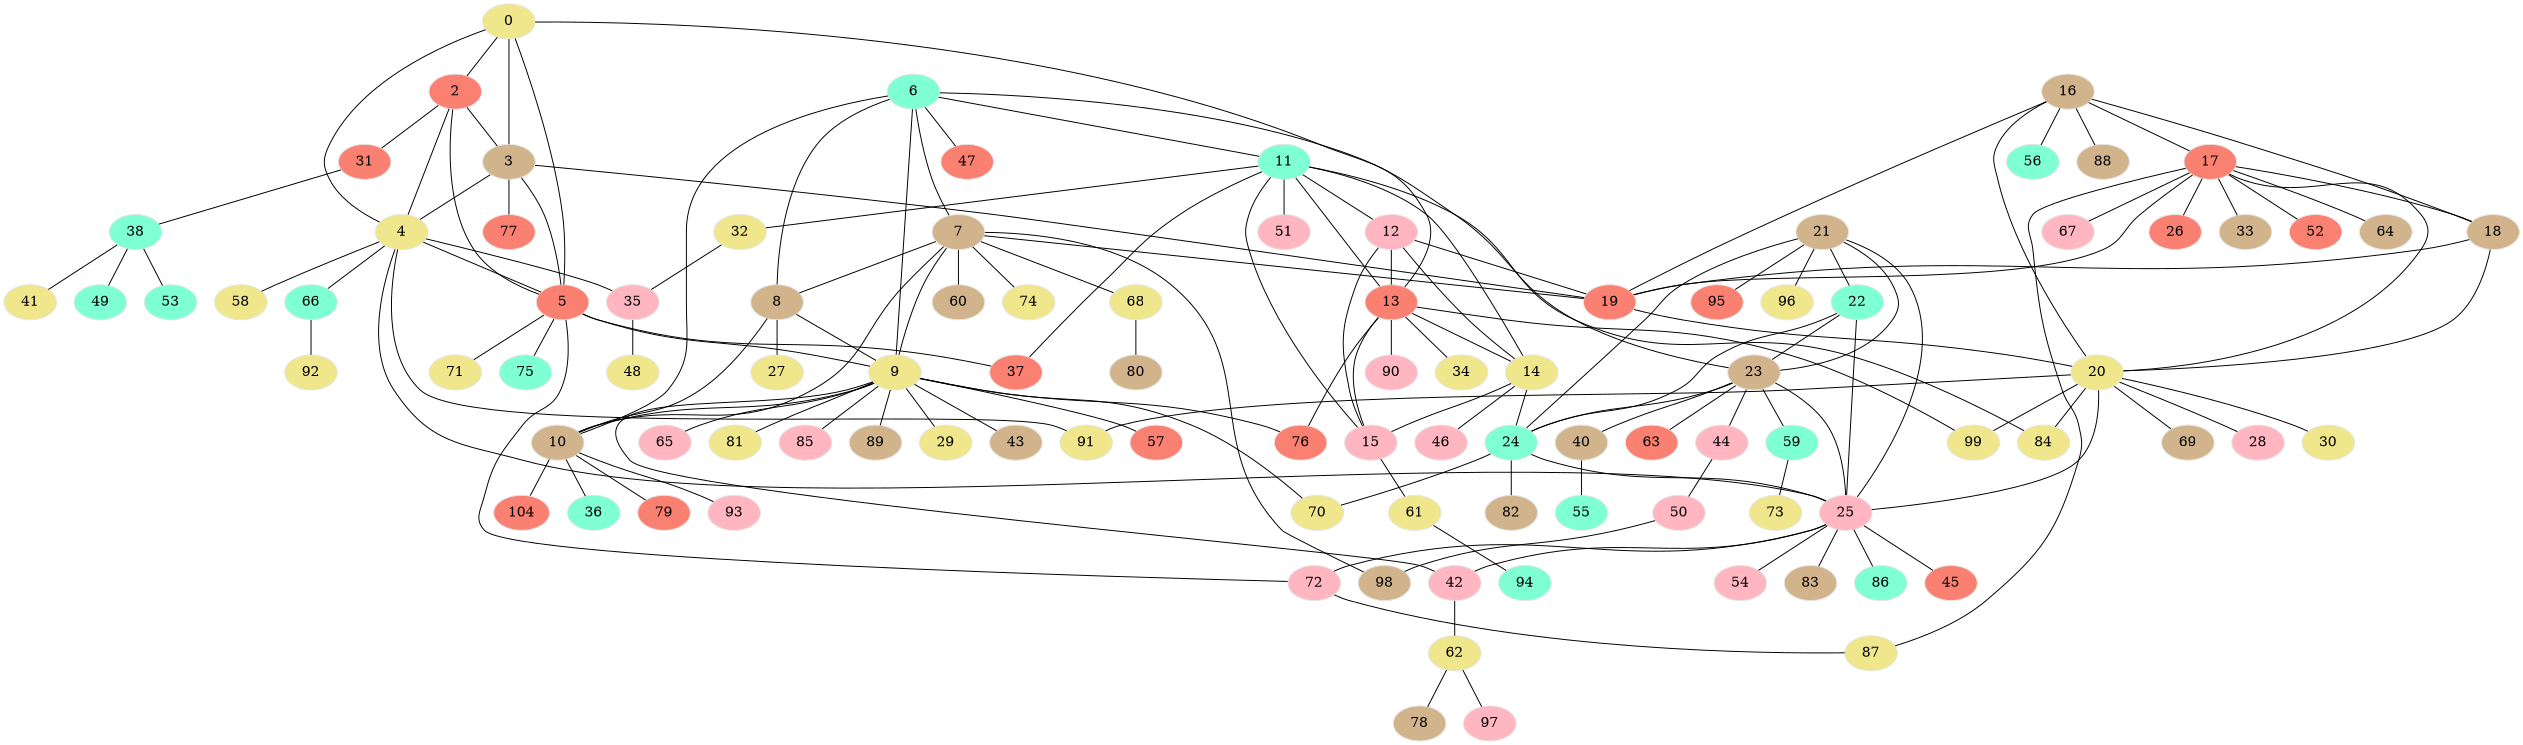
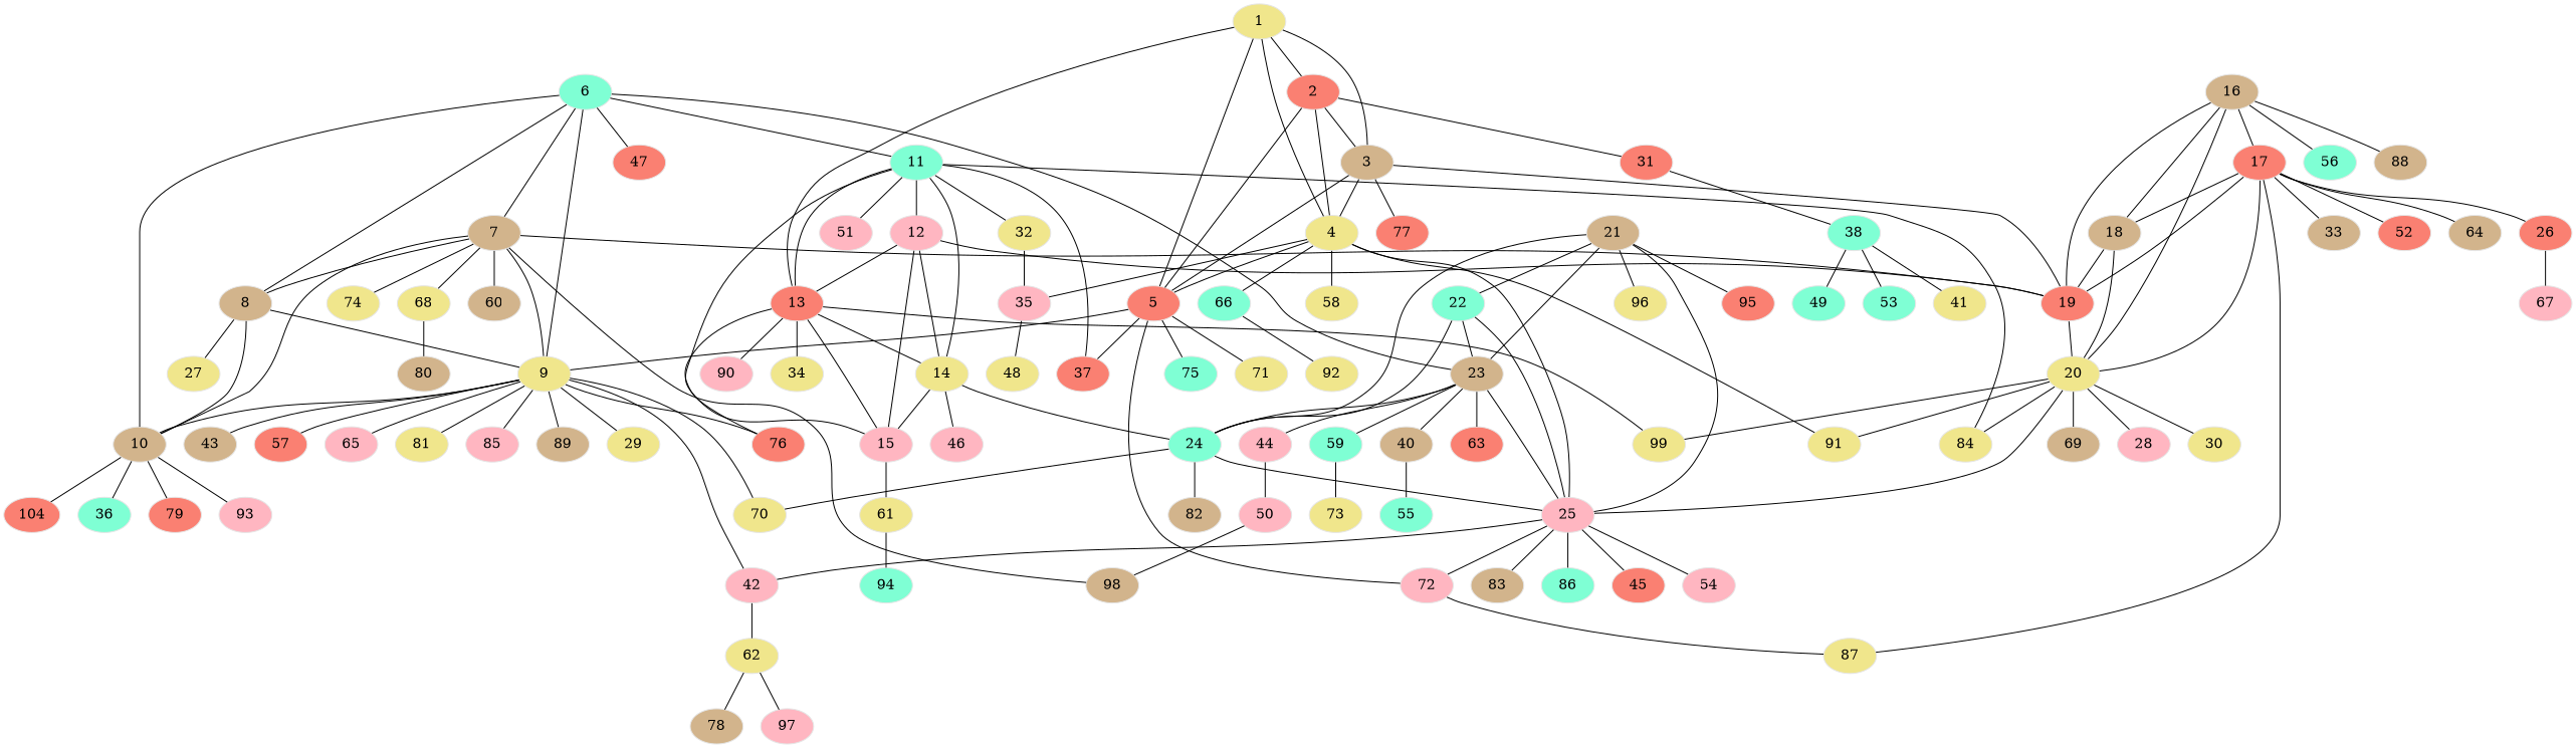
  graph {
    node [color=gray90 fillcolor=khaki style=filled]
    2 [fillcolor=salmon]
-   1 [label=0]
+   1
    3 [fillcolor=tan]
    4
    5 [fillcolor=salmon]
    13 [fillcolor=salmon]
    31 [fillcolor=salmon]
    19 [fillcolor=salmon]
    77 [fillcolor=salmon]
    25 [fillcolor=lightpink]
    35 [fillcolor=lightpink]
    58
    66 [fillcolor=aquamarine]
    91
    9
    37 [fillcolor=salmon]
    71
    72 [fillcolor=lightpink]
    75 [fillcolor=aquamarine]
    76 [fillcolor=salmon]
    14
    15 [fillcolor=lightpink]
    34
    90 [fillcolor=lightpink]
    99
    38 [fillcolor=aquamarine]
    20
    42 [fillcolor=lightpink]
    45 [fillcolor=salmon]
    54 [fillcolor=lightpink]
    83 [fillcolor=tan]
    86 [fillcolor=aquamarine]
    48
    92
    10 [fillcolor=tan]
    29
    43 [fillcolor=tan]
    57 [fillcolor=salmon]
    65 [fillcolor=lightpink]
    70
    81
    85 [fillcolor=lightpink]
    89 [fillcolor=tan]
    87
    6 [fillcolor=aquamarine]
    7 [fillcolor=tan]
    8 [fillcolor=tan]
    11 [fillcolor=aquamarine]
    23 [fillcolor=tan]
    47 [fillcolor=salmon]
    60 [fillcolor=tan]
    68
    74
    98 [fillcolor=tan]
    27
    36 [fillcolor=aquamarine]
    79 [fillcolor=salmon]
    93 [fillcolor=lightpink]
    n59 [fillcolor=salmon label=104]
    12 [fillcolor=lightpink]
    32
    51 [fillcolor=lightpink]
    84
    24 [fillcolor=aquamarine]
    40 [fillcolor=tan]
    44 [fillcolor=lightpink]
    59 [fillcolor=aquamarine]
    63 [fillcolor=salmon]
    80 [fillcolor=tan]
    62
    46 [fillcolor=lightpink]
    61
    82 [fillcolor=tan]
    16 [fillcolor=tan]
    17 [fillcolor=salmon]
    18 [fillcolor=tan]
    56 [fillcolor=aquamarine]
    88 [fillcolor=tan]
    26 [fillcolor=salmon]
    33 [fillcolor=tan]
    52 [fillcolor=salmon]
    64 [fillcolor=tan]
    67 [fillcolor=lightpink]
    28 [fillcolor=lightpink]
    30
    69 [fillcolor=tan]
    21 [fillcolor=tan]
    22 [fillcolor=aquamarine]
    95 [fillcolor=salmon]
    96
    55 [fillcolor=aquamarine]
    50 [fillcolor=lightpink]
    73
    41
    49 [fillcolor=aquamarine]
    53 [fillcolor=aquamarine]
    78 [fillcolor=tan]
    97 [fillcolor=lightpink]
    94 [fillcolor=aquamarine]
    2 -- 3
    2 -- 4
    2 -- 5
    2 -- 31
    1 -- 2
    1 -- 3
    1 -- 4
    1 -- 5
    1 -- 13
    3 -- 4
    3 -- 5
    3 -- 19
    3 -- 77
    4 -- 5
    4 -- 25
    4 -- 35
    4 -- 58
    4 -- 66
    4 -- 91
    5 -- 9
    5 -- 37
    5 -- 71
    5 -- 72
    5 -- 75
    13 -- 76
    13 -- 14
    13 -- 15
    13 -- 34
    13 -- 90
    13 -- 99
    31 -- 38
    19 -- 20
    25 -- 72
    25 -- 42
    25 -- 45
    25 -- 54
    25 -- 83
    25 -- 86
    35 -- 48
    66 -- 92
    9 -- 76
    9 -- 42
    9 -- 10
    9 -- 29
    9 -- 43
    9 -- 57
    9 -- 65
    9 -- 70
    9 -- 81
    9 -- 85
    9 -- 89
    72 -- 87
    14 -- 15
    14 -- 24
    14 -- 46
    15 -- 61
    38 -- 41
    38 -- 49
    38 -- 53
    20 -- 25
    20 -- 91
    20 -- 99
    20 -- 84
    20 -- 28
    20 -- 30
    20 -- 69
    42 -- 62
    10 -- 36
    10 -- 79
    10 -- 93
    10 -- n59
    6 -- 9
    6 -- 10
    6 -- 7
    6 -- 8
    6 -- 11
    6 -- 23
    6 -- 47
    7 -- 19
    7 -- 9
    7 -- 10
    7 -- 8
    7 -- 60
    7 -- 68
    7 -- 74
    7 -- 98
    8 -- 9
    8 -- 10
    8 -- 27
    11 -- 13
    11 -- 37
    11 -- 14
    11 -- 15
    11 -- 12
    11 -- 32
    11 -- 51
    11 -- 84
    23 -- 25
    23 -- 24
    23 -- 40
    23 -- 44
    23 -- 59
    23 -- 63
    68 -- 80
    12 -- 13
    12 -- 19
    12 -- 14
    12 -- 15
    32 -- 35
    24 -- 25
    24 -- 70
    24 -- 82
    40 -- 55
    44 -- 50
    59 -- 73
    62 -- 78
    62 -- 97
    61 -- 94
    16 -- 19
    16 -- 20
    16 -- 17
    16 -- 18
    16 -- 56
    16 -- 88
    17 -- 19
    17 -- 20
    17 -- 87
    17 -- 18
    17 -- 26
    17 -- 33
    17 -- 52
    17 -- 64
-   17 -- 67
+   26 -- 67
    18 -- 19
    18 -- 20
    21 -- 25
    21 -- 23
    21 -- 24
    21 -- 22
    21 -- 95
    21 -- 96
    22 -- 25
    22 -- 23
    22 -- 24
    50 -- 98
  }
